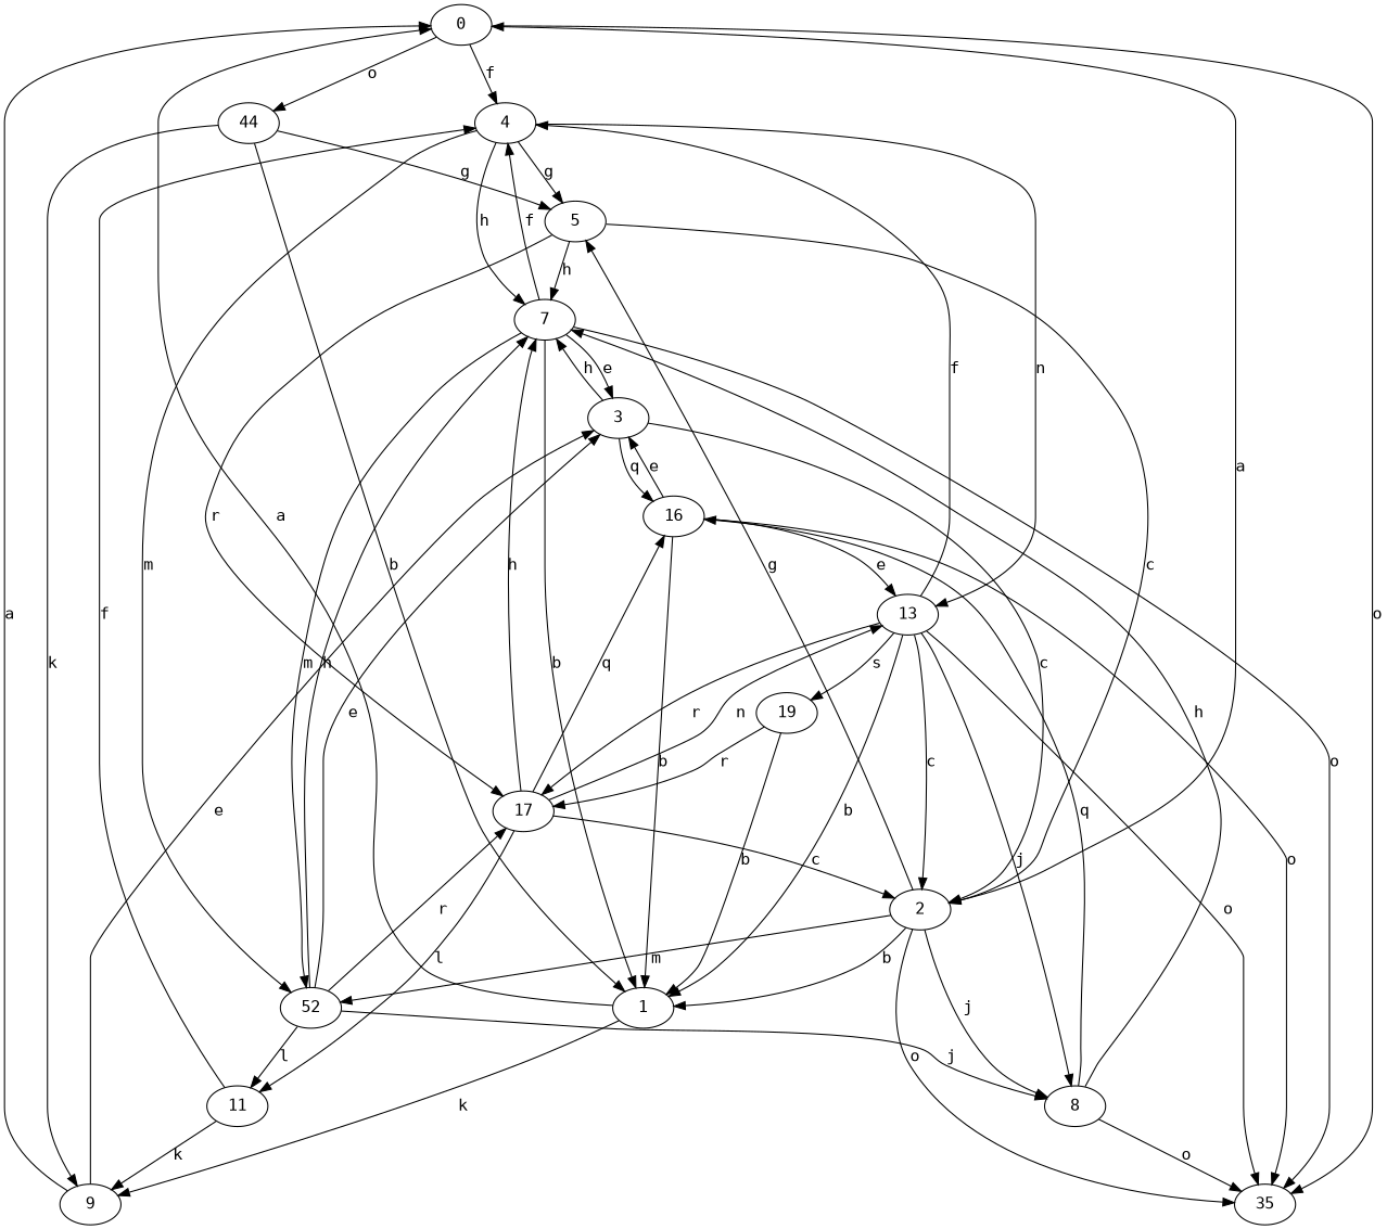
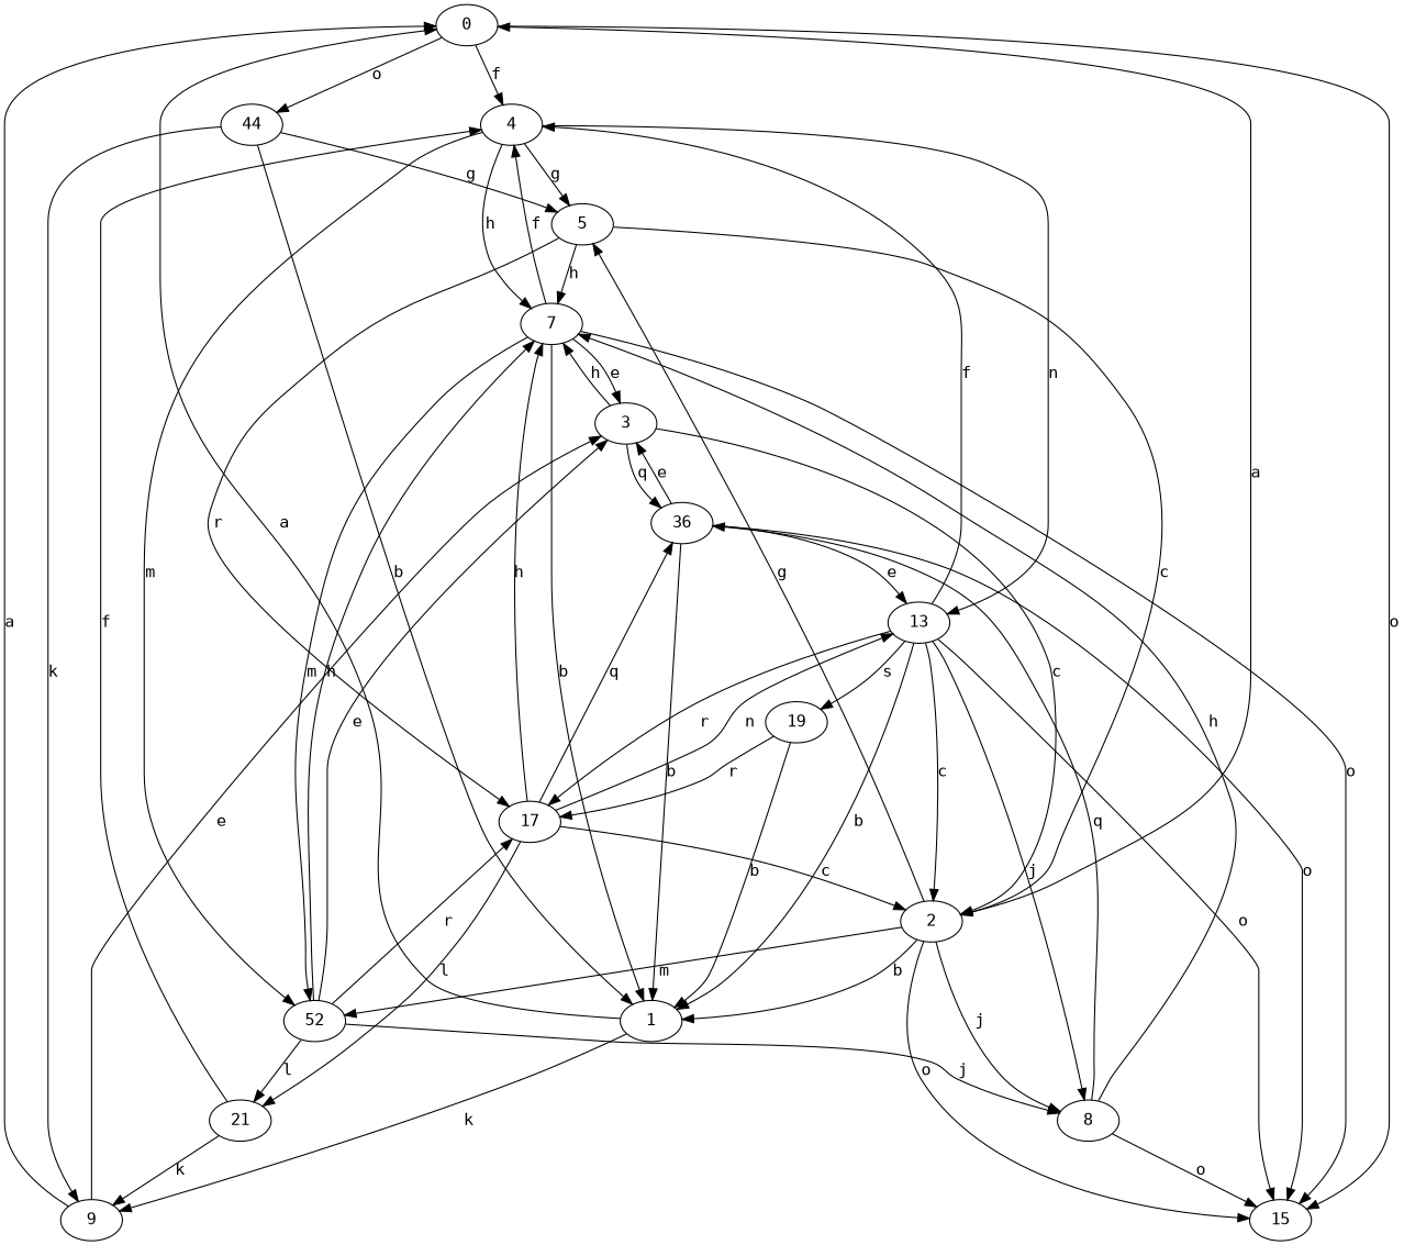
  strict digraph {
    fontname="DejaVu Sans Mono"
    node [fontname="DejaVu Sans Mono"]
    edge [fontname="DejaVu Sans Mono"]
    0
    4
    n3 [label=44]
-   15 [label=35]
+   15
    5
    n6 [label=52]
    7
    13
    1
    9
    3
-   11
+   11 [label=21]
    2
    8
    17
-   16
+   16 [label=36]
    19
    0 -> 4 [label=f]
    0 -> n3 [label=o]
    0 -> 15 [label=o]
    4 -> 5 [label=g]
    4 -> n6 [label=m]
    4 -> 7 [label=h]
    4 -> 13 [label=n]
    n3 -> 5 [label=g]
    n3 -> 1 [label=b]
    n3 -> 9 [label=k]
    5 -> 7 [label=h]
    5 -> 2 [label=c]
    5 -> 17 [label=r]
    n6 -> 7 [label=h]
    n6 -> 3 [label=e]
    n6 -> 11 [label=l]
    n6 -> 8 [label=j]
    n6 -> 17 [label=r]
    7 -> 4 [label=f]
    7 -> 15 [label=o]
    7 -> n6 [label=m]
    7 -> 1 [label=b]
    7 -> 3 [label=e]
    13 -> 4 [label=f]
    13 -> 15 [label=o]
    13 -> 1 [label=b]
    13 -> 2 [label=c]
    13 -> 8 [label=j]
    13 -> 17 [label=r]
    13 -> 19 [label=s]
    1 -> 0 [label=a]
    1 -> 9 [label=k]
    9 -> 0 [label=a]
    9 -> 3 [label=e]
    3 -> 7 [label=h]
    3 -> 2 [label=c]
    3 -> 16 [label=q]
    11 -> 4 [label=f]
    11 -> 9 [label=k]
    2 -> 0 [label=a]
    2 -> 15 [label=o]
    2 -> 5 [label=g]
    2 -> n6 [label=m]
    2 -> 1 [label=b]
    2 -> 8 [label=j]
    8 -> 15 [label=o]
    8 -> 7 [label=h]
    8 -> 16 [label=q]
    17 -> 7 [label=h]
    17 -> 13 [label=n]
    17 -> 11 [label=l]
    17 -> 2 [label=c]
    17 -> 16 [label=q]
    16 -> 15 [label=o]
    16 -> 13 [label=e]
    16 -> 1 [label=b]
    16 -> 3 [label=e]
    19 -> 1 [label=b]
    19 -> 17 [label=r]
  }
